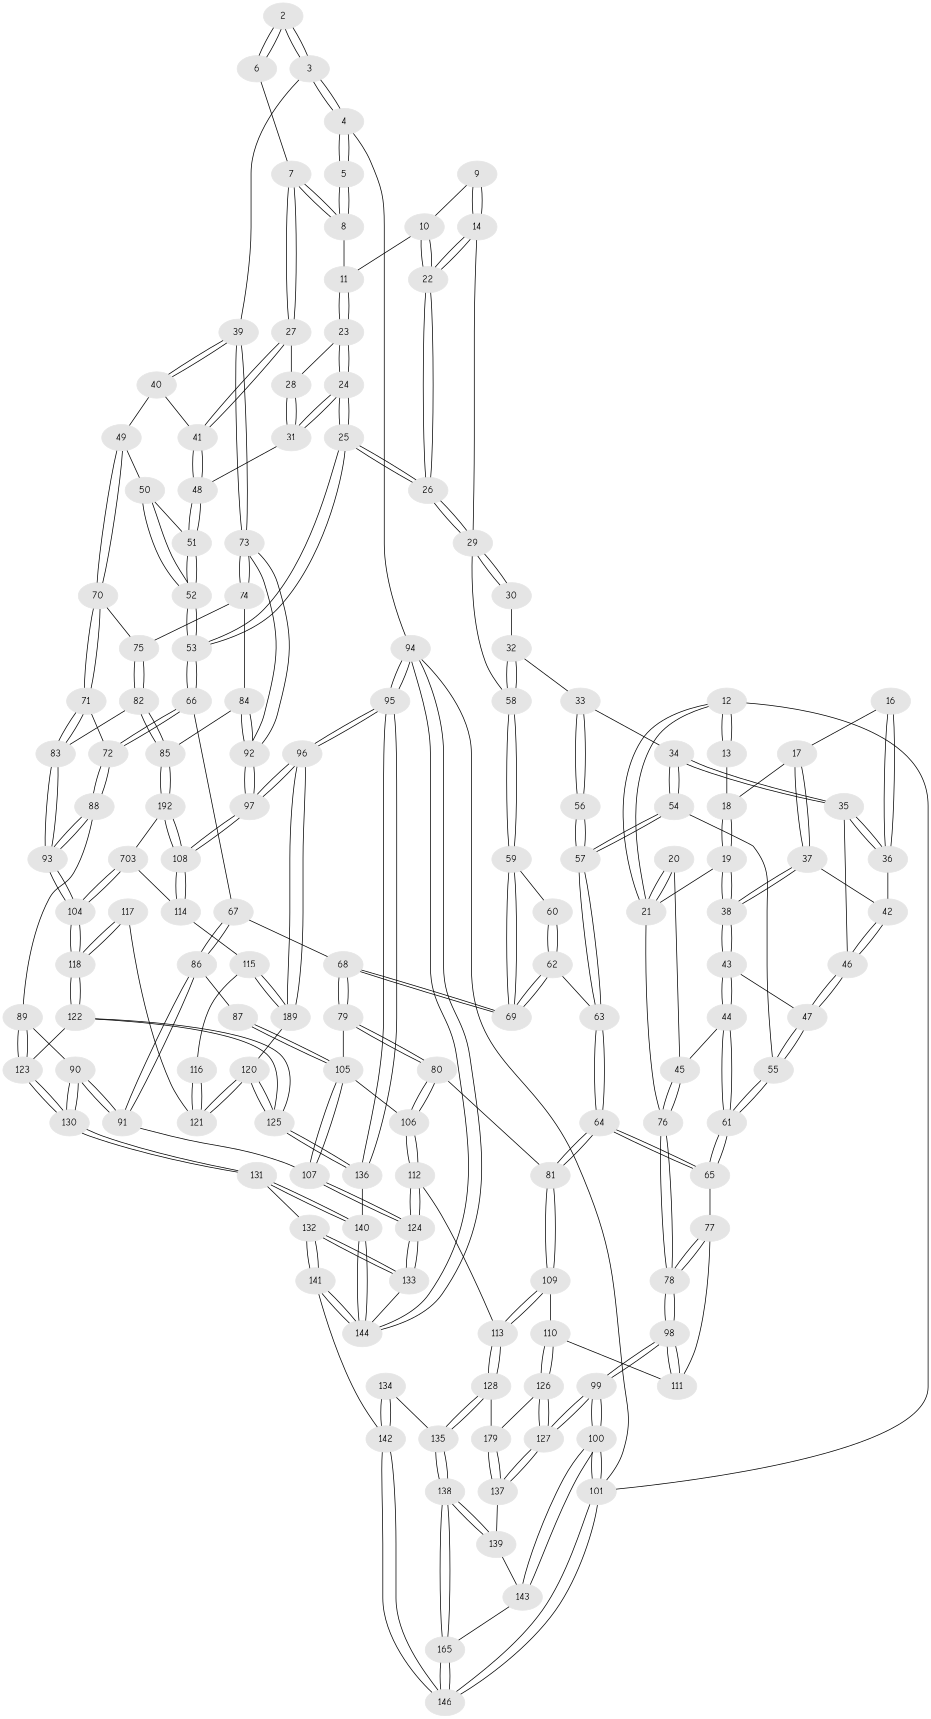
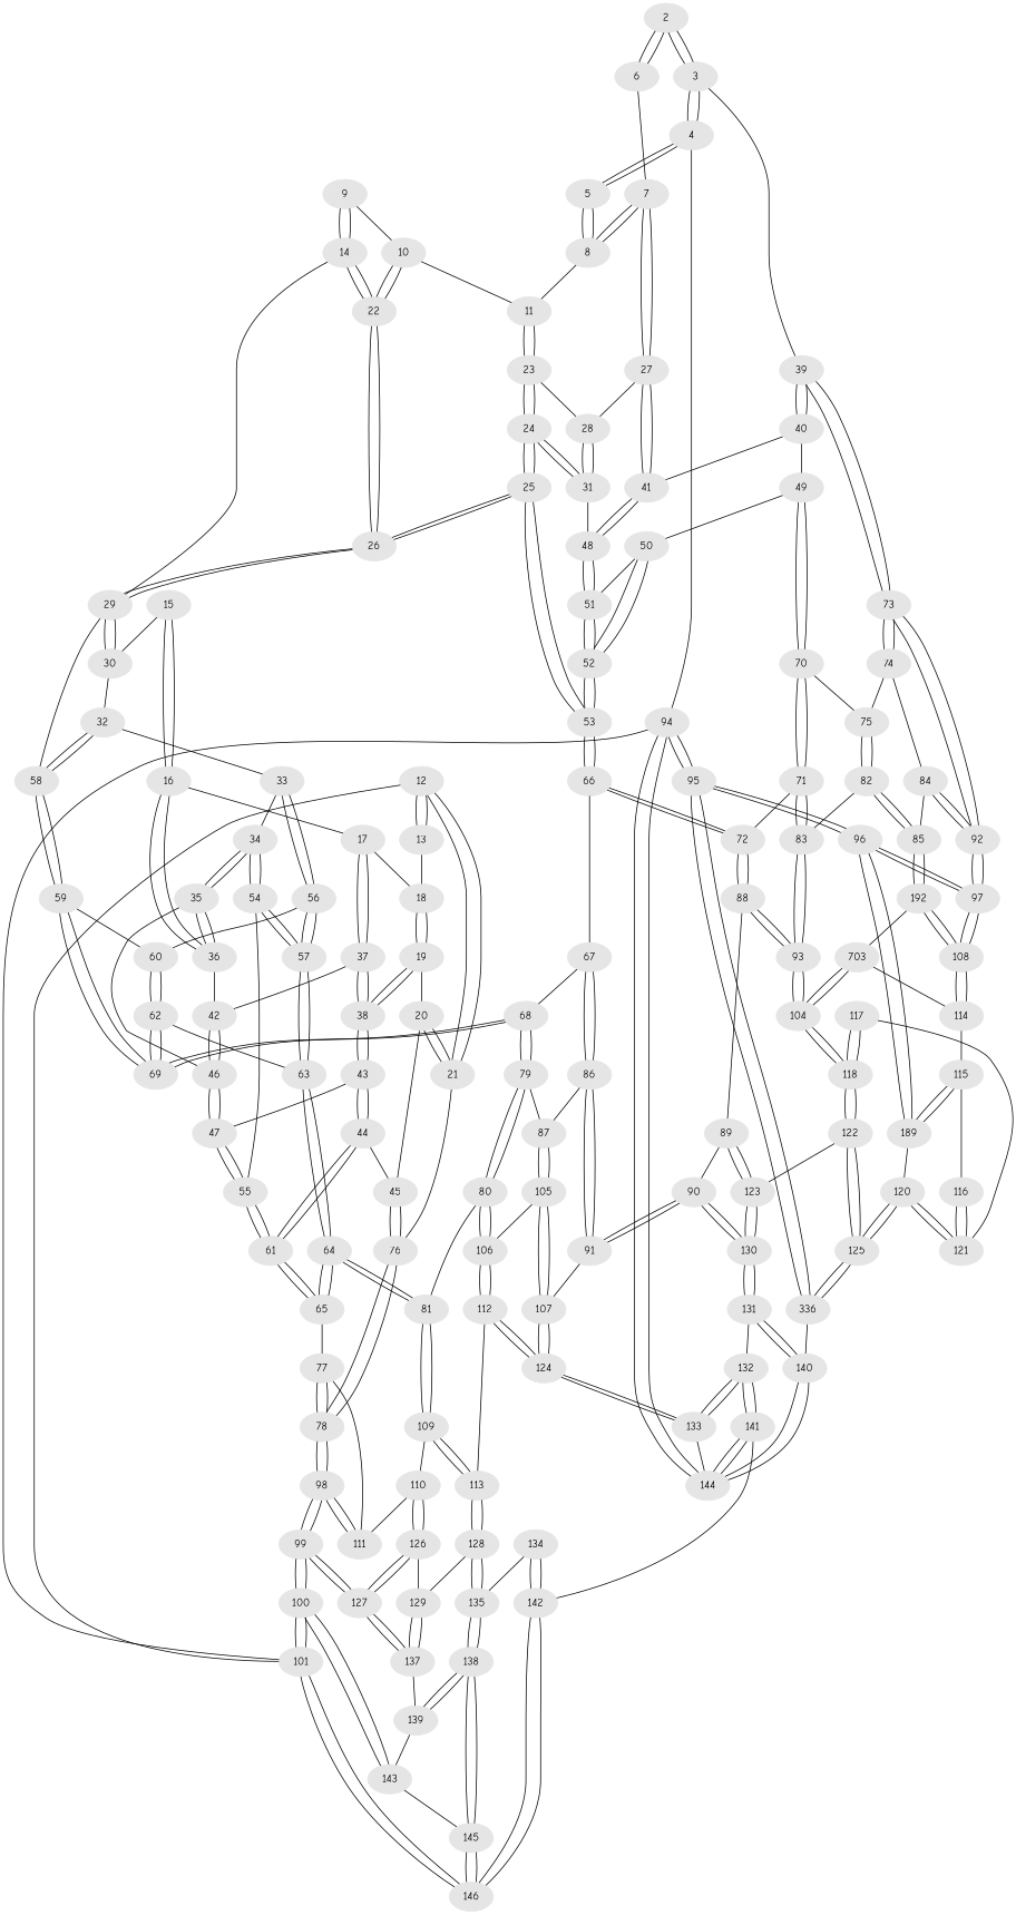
  graph {
    fontname="Comic Neue"
    node [color=gray90 fontname="Comic Neue" style=filled]
    edge [fontname="Comic Neue"]
    2
    6
    3
    7
    4
    39
    5
    94
    40
    73
    8
    12
    13
    21
    101
    95
    144
    11
    27
    28
    41
    23
    9
    10
    14
    22
    29
    26
    24
    18
    76
    146
    19
+   15
    16
    30
    17
    36
    32
    37
    42
    38
    20
    45
    43
    78
    25
    31
    53
    48
    66
    58
    59
    33
    51
    34
    56
    35
    54
    57
    60
    46
    55
    47
    44
    49
    74
    92
    50
    70
    61
    65
    52
    71
    75
    67
    72
    63
    62
    64
    69
    77
    81
    109
    111
    68
    86
    88
    79
    87
    91
    80
    83
    82
    93
    89
    84
    97
    85
    98
    99
    106
    105
    112
    110
    113
    n107 [label=192]
    104
    108
    n110 [label=703]
    107
    90
    123
    130
    131
    124
    118
    96
-   136
+   136 [label=336]
    n120 [label=189]
    140
    120
    114
    100
    127
    143
    137
-   145 [label=165]
+   145
    115
    122
    133
    126
    128
-   129 [label=179]
+   129
    135
    116
    121
    117
    125
    139
    138
    132
    141
    142
    134
    2 -- 6
    2 -- 6
    2 -- 3
    2 -- 3
    6 -- 7
    3 -- 4
    3 -- 4
    3 -- 39
    7 -- 8
    7 -- 8
    7 -- 27
    7 -- 27
    4 -- 5
    4 -- 5
    4 -- 94
    39 -- 40
    39 -- 40
    39 -- 73
    39 -- 73
    5 -- 8
    5 -- 8
    94 -- 101
    94 -- 95
    94 -- 95
    94 -- 144
    94 -- 144
    40 -- 41
    40 -- 49
    73 -- 74
    73 -- 74
    73 -- 92
    73 -- 92
    8 -- 11
    12 -- 13
    12 -- 13
    12 -- 21
    12 -- 21
    12 -- 101
    13 -- 18
    21 -- 76
    101 -- 146
    101 -- 146
    95 -- 96
    95 -- 96
    95 -- 136
    95 -- 136
    11 -- 23
    11 -- 23
    27 -- 28
    27 -- 41
    27 -- 41
    28 -- 31
    28 -- 31
    41 -- 48
    41 -- 48
    23 -- 28
    23 -- 24
    23 -- 24
    9 -- 10
    9 -- 14
    9 -- 14
    10 -- 11
    10 -- 22
    10 -- 22
    14 -- 22
    14 -- 22
    14 -- 29
    22 -- 26
    22 -- 26
    29 -- 30
    29 -- 30
    29 -- 58
    26 -- 29
    26 -- 29
    24 -- 25
    24 -- 25
    24 -- 31
    24 -- 31
    18 -- 19
    18 -- 19
    76 -- 78
    76 -- 78
    19 -- 38
    19 -- 38
-   19 -- 21
+   19 -- 20
+   15 -- 16
+   15 -- 16
+   15 -- 30
    16 -- 17
    16 -- 36
    16 -- 36
    30 -- 32
    17 -- 18
    17 -- 37
    17 -- 37
    36 -- 42
    32 -- 58
    32 -- 58
    32 -- 33
    37 -- 42
    37 -- 38
    37 -- 38
    42 -- 46
    42 -- 46
    38 -- 43
    38 -- 43
    20 -- 21
    20 -- 21
    20 -- 45
    45 -- 76
    45 -- 76
    43 -- 47
    43 -- 44
    43 -- 44
    78 -- 98
    78 -- 98
    25 -- 26
    25 -- 26
    25 -- 53
    25 -- 53
    31 -- 48
    53 -- 66
    53 -- 66
    48 -- 51
    48 -- 51
    66 -- 67
    66 -- 72
    66 -- 72
    58 -- 59
    58 -- 59
    59 -- 60
    59 -- 69
    59 -- 69
    33 -- 34
    33 -- 56
    33 -- 56
    51 -- 52
    51 -- 52
    34 -- 35
    34 -- 35
    34 -- 54
    34 -- 54
    56 -- 57
    56 -- 57
+   56 -- 60
    35 -- 36
    35 -- 36
    35 -- 46
    54 -- 57
    54 -- 57
    54 -- 55
    57 -- 63
    57 -- 63
    60 -- 62
    60 -- 62
    46 -- 47
    46 -- 47
    55 -- 61
    55 -- 61
    47 -- 55
    47 -- 55
    44 -- 45
    44 -- 61
    44 -- 61
    49 -- 50
    49 -- 70
    49 -- 70
    74 -- 75
    74 -- 84
    92 -- 97
    92 -- 97
    50 -- 51
    50 -- 52
    50 -- 52
    70 -- 71
    70 -- 71
    70 -- 75
    61 -- 65
    61 -- 65
    65 -- 77
    52 -- 53
    52 -- 53
    71 -- 72
    71 -- 83
    71 -- 83
    75 -- 82
    75 -- 82
    67 -- 68
    67 -- 86
    67 -- 86
    72 -- 88
    72 -- 88
    63 -- 64
    63 -- 64
    62 -- 63
    62 -- 69
    62 -- 69
    64 -- 65
    64 -- 65
    64 -- 81
    64 -- 81
    77 -- 78
    77 -- 78
    77 -- 111
    81 -- 109
    81 -- 109
    109 -- 110
    109 -- 113
    109 -- 113
    68 -- 69
    68 -- 69
    68 -- 79
    68 -- 79
    86 -- 87
    86 -- 91
    86 -- 91
    88 -- 93
    88 -- 93
    88 -- 89
-   79 -- 105
+   79 -- 87
    79 -- 80
    79 -- 80
    87 -- 105
    87 -- 105
    91 -- 107
    80 -- 81
    80 -- 106
    80 -- 106
    83 -- 93
    83 -- 93
    82 -- 83
    82 -- 85
    82 -- 85
    93 -- 104
    93 -- 104
    89 -- 90
    89 -- 123
    89 -- 123
    84 -- 92
    84 -- 92
    84 -- 85
    97 -- 108
    97 -- 108
    85 -- n107
    85 -- n107
    98 -- 111
    98 -- 111
    98 -- 99
    98 -- 99
    99 -- 100
    99 -- 100
    99 -- 127
    99 -- 127
    106 -- 112
    106 -- 112
    105 -- 106
    105 -- 107
    105 -- 107
    112 -- 113
    112 -- 124
    112 -- 124
    110 -- 111
    110 -- 126
    110 -- 126
    113 -- 128
    113 -- 128
    n107 -- 108
    n107 -- 108
    n107 -- n110
    104 -- 118
    104 -- 118
    108 -- 114
    108 -- 114
    n110 -- 104
    n110 -- 104
    n110 -- 114
    107 -- 124
    107 -- 124
    90 -- 91
    90 -- 91
    90 -- 130
    90 -- 130
    123 -- 130
    123 -- 130
    130 -- 131
    130 -- 131
    131 -- 140
    131 -- 140
    131 -- 132
    124 -- 133
    124 -- 133
    118 -- 122
    118 -- 122
    96 -- 97
    96 -- 97
    96 -- n120
    96 -- n120
    136 -- 140
    n120 -- 120
    140 -- 144
    140 -- 144
    120 -- 121
    120 -- 121
    120 -- 125
    120 -- 125
    114 -- 115
    100 -- 101
    100 -- 101
    100 -- 143
    100 -- 143
    127 -- 137
    127 -- 137
    143 -- 145
    137 -- 139
    145 -- 146
    145 -- 146
    115 -- n120
    115 -- n120
    115 -- 116
    122 -- 123
    122 -- 125
    122 -- 125
    133 -- 144
    126 -- 127
    126 -- 127
    126 -- 129
    128 -- 129
    128 -- 135
    128 -- 135
    129 -- 137
    129 -- 137
    135 -- 138
    135 -- 138
    116 -- 121
    116 -- 121
    117 -- 118
    117 -- 118
    117 -- 121
    125 -- 136
    125 -- 136
    139 -- 143
    138 -- 145
    138 -- 145
    138 -- 139
    138 -- 139
    132 -- 133
    132 -- 133
    132 -- 141
    132 -- 141
    141 -- 144
    141 -- 144
    141 -- 142
    142 -- 146
    142 -- 146
    134 -- 135
    134 -- 142
    134 -- 142
  }
